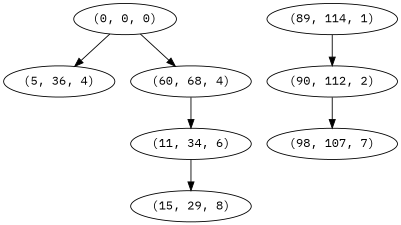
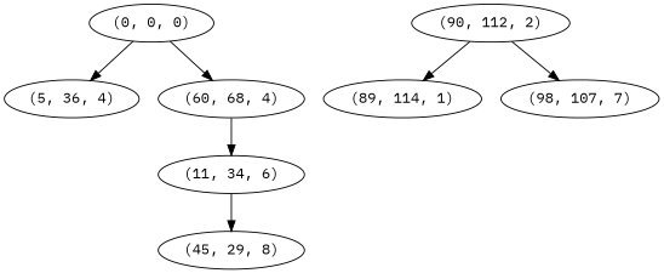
  digraph {
    fontname="IBM Plex Mono"
    node [fontname="IBM Plex Mono"]
    edge [fontname="IBM Plex Mono"]
    "(0, 0, 0)"
    "(5, 36, 4)"
    "(60, 68, 4)"
    "(11, 34, 6)"
    "(89, 114, 1)"
    "(90, 112, 2)"
-   "(15, 29, 8)"
+   "(15, 29, 8)" [label="(45, 29, 8)"]
    "(98, 107, 7)"
    "(0, 0, 0)" -> "(5, 36, 4)"
    "(0, 0, 0)" -> "(60, 68, 4)"
    "(60, 68, 4)" -> "(11, 34, 6)"
    "(11, 34, 6)" -> "(15, 29, 8)"
-   "(89, 114, 1)" -> "(90, 112, 2)"
+   "(90, 112, 2)" -> "(89, 114, 1)"
    "(90, 112, 2)" -> "(98, 107, 7)"
  }
